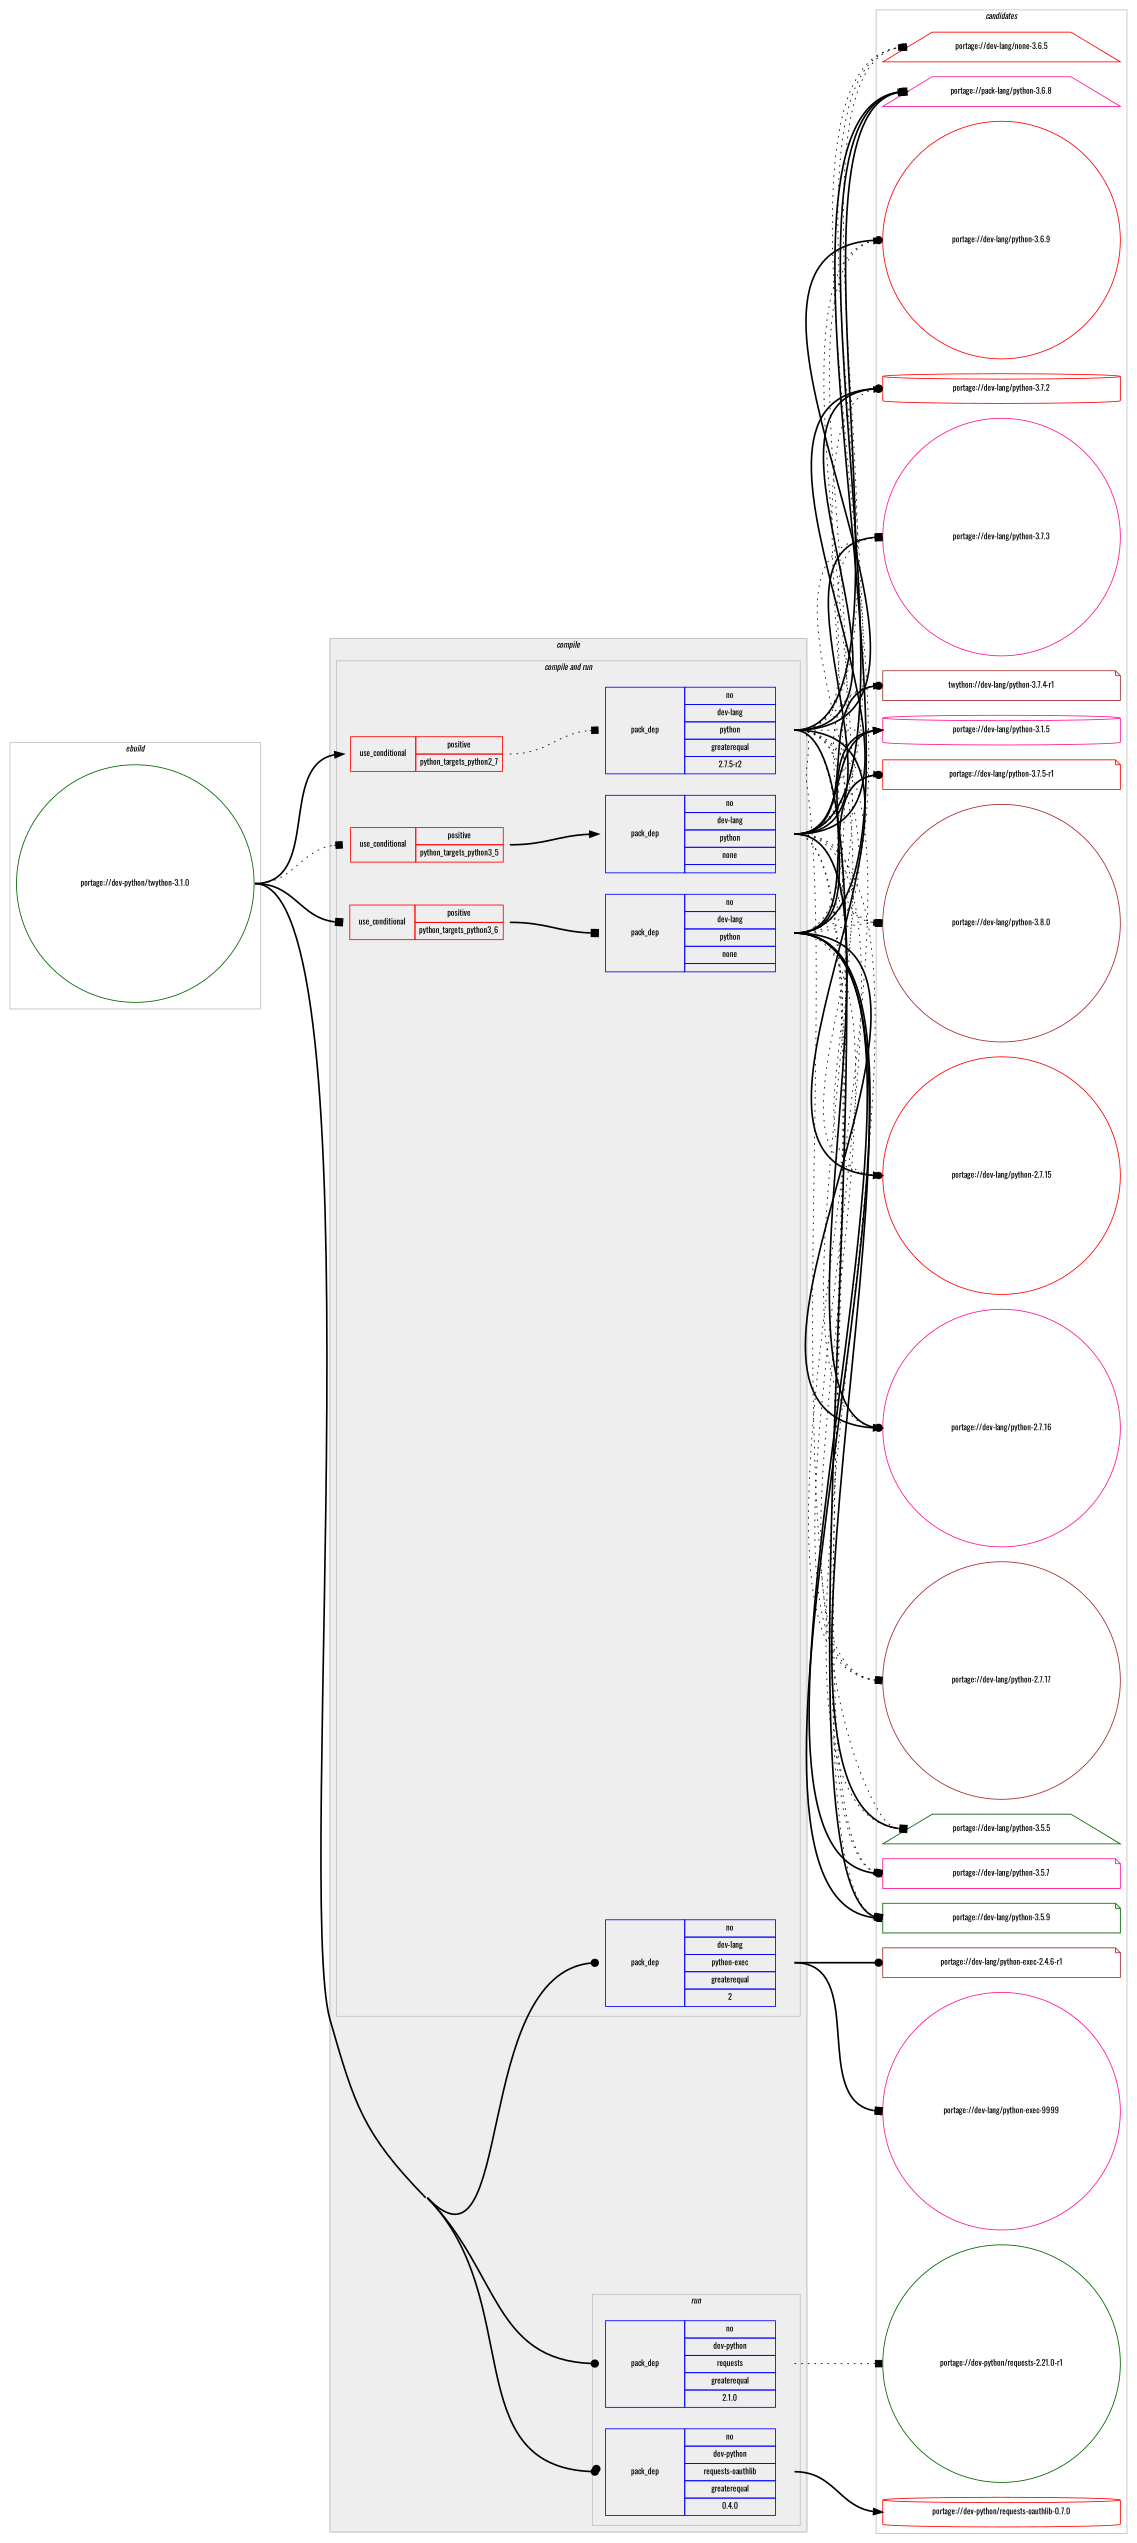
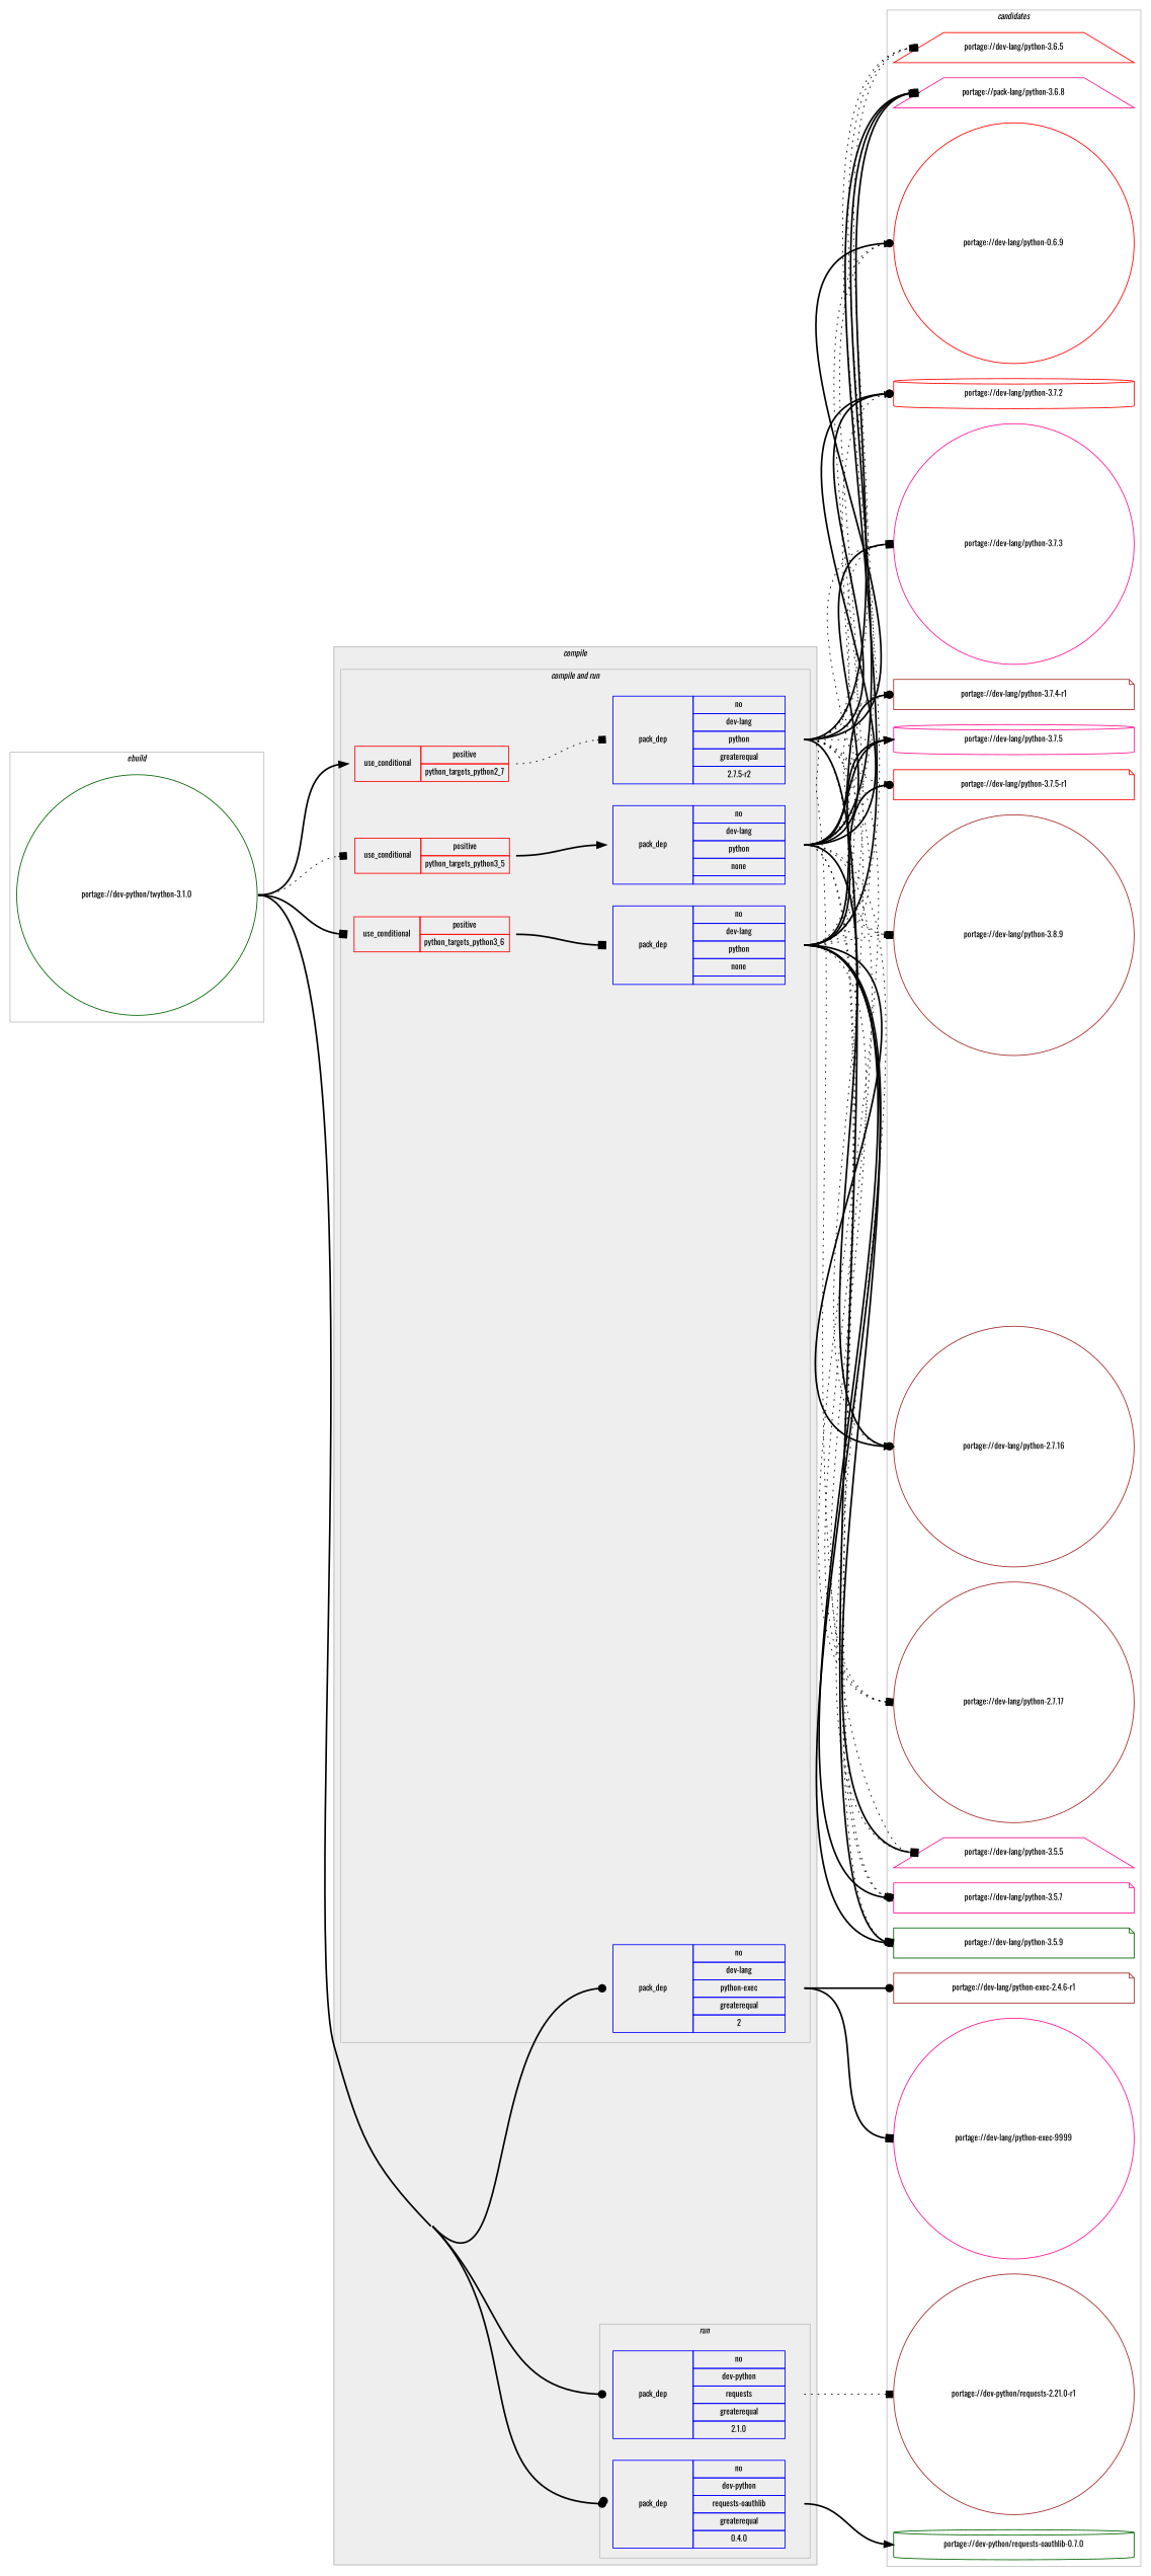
  digraph {
    compound=true
    concentrate=true
    fontname=Oswald
    fontsize=10
    newrank=true
    rankdir=LR
    ranksep=1.5
    node [color=red fontname=Oswald fontsize=10 shape=circle]
    edge [arrowhead=normal fontname=Oswald headport=w style=dotted tailport=e weight=100]
    n1 [color=darkgreen label="portage://dev-python/twython-3.1.0" width=4]
    n2 [color=blue label=<<TABLE BORDER="0" CELLBORDER="1" CELLSPACING="0" CELLPADDING="4" WIDTH="220"><TR><TD ROWSPAN="6" CELLPADDING="30">pack_dep</TD></TR><TR><TD WIDTH="110">no</TD></TR><TR><TD>dev-lang</TD></TR><TR><TD>python</TD></TR><TR><TD>greaterequal</TD></TR><TR><TD>2.7.5-r2</TD></TR></TABLE>> shape=none]
    n3 [label=<<TABLE BORDER="0" CELLBORDER="1" CELLSPACING="0" CELLPADDING="4"><TR><TD ROWSPAN="3" CELLPADDING="10">use_conditional</TD></TR><TR><TD>positive</TD></TR><TR><TD>python_targets_python2_7</TD></TR></TABLE>> shape=none]
    n4 [color=blue label=<<TABLE BORDER="0" CELLBORDER="1" CELLSPACING="0" CELLPADDING="4" WIDTH="220"><TR><TD ROWSPAN="6" CELLPADDING="30">pack_dep</TD></TR><TR><TD WIDTH="110">no</TD></TR><TR><TD>dev-lang</TD></TR><TR><TD>python</TD></TR><TR><TD>none</TD></TR><TR><TD></TD></TR></TABLE>> shape=none]
    n5 [label=<<TABLE BORDER="0" CELLBORDER="1" CELLSPACING="0" CELLPADDING="4"><TR><TD ROWSPAN="3" CELLPADDING="10">use_conditional</TD></TR><TR><TD>positive</TD></TR><TR><TD>python_targets_python3_5</TD></TR></TABLE>> shape=none]
    n6 [color=blue label=<<TABLE BORDER="0" CELLBORDER="1" CELLSPACING="0" CELLPADDING="4" WIDTH="220"><TR><TD ROWSPAN="6" CELLPADDING="30">pack_dep</TD></TR><TR><TD WIDTH="110">no</TD></TR><TR><TD>dev-lang</TD></TR><TR><TD>python</TD></TR><TR><TD>none</TD></TR><TR><TD></TD></TR></TABLE>> shape=none]
    n7 [label=<<TABLE BORDER="0" CELLBORDER="1" CELLSPACING="0" CELLPADDING="4"><TR><TD ROWSPAN="3" CELLPADDING="10">use_conditional</TD></TR><TR><TD>positive</TD></TR><TR><TD>python_targets_python3_6</TD></TR></TABLE>> shape=none]
    n8 [color=blue label=<<TABLE BORDER="0" CELLBORDER="1" CELLSPACING="0" CELLPADDING="4" WIDTH="220"><TR><TD ROWSPAN="6" CELLPADDING="30">pack_dep</TD></TR><TR><TD WIDTH="110">no</TD></TR><TR><TD>dev-lang</TD></TR><TR><TD>python-exec</TD></TR><TR><TD>greaterequal</TD></TR><TR><TD>2</TD></TR></TABLE>> shape=none]
    n9 [color=blue label=<<TABLE BORDER="0" CELLBORDER="1" CELLSPACING="0" CELLPADDING="4" WIDTH="220"><TR><TD ROWSPAN="6" CELLPADDING="30">pack_dep</TD></TR><TR><TD WIDTH="110">no</TD></TR><TR><TD>dev-python</TD></TR><TR><TD>requests</TD></TR><TR><TD>greaterequal</TD></TR><TR><TD>2.1.0</TD></TR></TABLE>> shape=none]
    n10 [color=blue label=<<TABLE BORDER="0" CELLBORDER="1" CELLSPACING="0" CELLPADDING="4" WIDTH="220"><TR><TD ROWSPAN="6" CELLPADDING="30">pack_dep</TD></TR><TR><TD WIDTH="110">no</TD></TR><TR><TD>dev-python</TD></TR><TR><TD>requests-oauthlib</TD></TR><TR><TD>greaterequal</TD></TR><TR><TD>0.4.0</TD></TR></TABLE>> shape=none]
-   n11 [label="portage://dev-lang/python-2.7.15" width=4]
-   n12 [color=deeppink label="portage://dev-lang/python-2.7.16" width=4]
+   n12 [color=brown label="portage://dev-lang/python-2.7.16" width=4]
    n13 [color=brown label="portage://dev-lang/python-2.7.17" width=4]
-   n14 [color=darkgreen label="portage://dev-lang/python-3.5.5" shape=trapezium width=4]
+   n14 [color=deeppink label="portage://dev-lang/python-3.5.5" shape=trapezium width=4]
    n15 [color=deeppink label="portage://dev-lang/python-3.5.7" shape=note width=4]
    n16 [color=darkgreen label="portage://dev-lang/python-3.5.9" shape=note width=4]
-   n17 [label="portage://dev-lang/none-3.6.5" shape=trapezium width=4]
+   n17 [label="portage://dev-lang/python-3.6.5" shape=trapezium width=4]
    n18 [color=deeppink label="portage://pack-lang/python-3.6.8" shape=trapezium width=4]
-   n19 [label="portage://dev-lang/python-3.6.9" width=4]
+   n19 [label="portage://dev-lang/python-0.6.9" width=4]
    n20 [label="portage://dev-lang/python-3.7.2" shape=cylinder width=4]
    n21 [color=deeppink label="portage://dev-lang/python-3.7.3" width=4]
-   n22 [color=brown label="twython://dev-lang/python-3.7.4-r1" shape=note width=4]
-   n23 [color=deeppink label="portage://dev-lang/python-3.1.5" shape=cylinder width=4]
+   n22 [color=brown label="portage://dev-lang/python-3.7.4-r1" shape=note width=4]
+   n23 [color=deeppink label="portage://dev-lang/python-3.7.5" shape=cylinder width=4]
    n24 [label="portage://dev-lang/python-3.7.5-r1" shape=note width=4]
-   n25 [color=brown label="portage://dev-lang/python-3.8.0" width=4]
+   n25 [color=brown label="portage://dev-lang/python-3.8.9" width=4]
    n26 [color=brown label="portage://dev-lang/python-exec-2.4.6-r1" shape=note width=4]
    n27 [color=deeppink label="portage://dev-lang/python-exec-9999" width=4]
-   n28 [color=darkgreen label="portage://dev-python/requests-2.21.0-r1" width=4]
-   n29 [label="portage://dev-python/requests-oauthlib-0.7.0" shape=cylinder width=4]
+   n28 [color=brown label="portage://dev-python/requests-2.21.0-r1" width=4]
+   n29 [color=darkgreen label="portage://dev-python/requests-oauthlib-0.7.0" shape=cylinder width=4]
    subgraph cluster_1 {
      color=gray
      label=<<i>ebuild</i>>
      rank=same
      n1
    }
    subgraph cluster_2 {
      color=gray
      label=<<i>dependencies</i>>
      subgraph cluster_3 {
        color=gray
        fillcolor="#eeeeee"
        label=<<i>compile</i>>
        style=filled
      }
      subgraph cluster_4 {
        color=gray
        fillcolor="#eeeeee"
        label=<<i>compile and run</i>>
        style=filled
        subgraph sub_5 {
          color=gray
          fillcolor="#eeeeee"
          label=<<i>compile and run</i>>
          style=filled
          n3
          subgraph sub_6 {
            color=gray
            fillcolor="#eeeeee"
            label=<<i>compile and run</i>>
            style=filled
            n2
          }
        }
        subgraph sub_7 {
          color=gray
          fillcolor="#eeeeee"
          label=<<i>compile and run</i>>
          style=filled
          n5
          subgraph sub_8 {
            color=gray
            fillcolor="#eeeeee"
            label=<<i>compile and run</i>>
            style=filled
            n4
          }
        }
        subgraph sub_9 {
          color=gray
          fillcolor="#eeeeee"
          label=<<i>compile and run</i>>
          style=filled
          n7
          subgraph sub_10 {
            color=gray
            fillcolor="#eeeeee"
            label=<<i>compile and run</i>>
            style=filled
            n6
          }
        }
        subgraph sub_11 {
          color=gray
          fillcolor="#eeeeee"
          label=<<i>compile and run</i>>
          style=filled
          n8
        }
      }
      subgraph cluster_12 {
        color=gray
        fillcolor="#eeeeee"
        label=<<i>run</i>>
        style=filled
        subgraph sub_13 {
          color=gray
          fillcolor="#eeeeee"
          label=<<i>run</i>>
          style=filled
          n9
        }
        subgraph sub_14 {
          color=gray
          fillcolor="#eeeeee"
          label=<<i>run</i>>
          style=filled
          n10
        }
      }
    }
    subgraph cluster_15 {
      color=gray
      label=<<i>candidates</i>>
      rank=same
      subgraph sub_16 {
        color=black
        label=<<i>candidates</i>>
        nodesep=1
        rank=same
-       n11
        n12
        n13
        n14
        n15
        n16
        n17
        n18
        n19
        n20
        n21
        n22
        n23
        n24
        n25
      }
      subgraph sub_17 {
        color=black
        label=<<i>candidates</i>>
        nodesep=1
        rank=same
-       n11
        n12
        n13
        n14
        n15
        n16
        n17
        n18
        n19
        n20
        n21
        n22
        n23
        n24
        n25
      }
      subgraph sub_18 {
        color=black
        label=<<i>candidates</i>>
        nodesep=1
        rank=same
-       n11
        n12
        n13
        n14
        n15
        n16
        n17
        n18
        n19
        n20
        n21
        n22
        n23
        n24
        n25
      }
      subgraph sub_19 {
        color=black
        label=<<i>candidates</i>>
        nodesep=1
        rank=same
        n26
        n27
      }
      subgraph sub_20 {
        color=black
        label=<<i>candidates</i>>
        nodesep=1
        rank=same
        n28
      }
      subgraph sub_21 {
        color=black
        label=<<i>candidates</i>>
        nodesep=1
        rank=same
        n29
      }
    }
    n1 -> n3 [style=bold weight=20]
    n1 -> n5 [arrowhead=box weight=20]
    n1 -> n7 [arrowhead=box style=bold weight=20]
    n1 -> n8 [arrowhead=dot style=bold weight=20]
    n1 -> n9 [arrowhead=dot style=bold weight=20]
    n1 -> n10 [arrowhead=dot style=bold weight=20]
-   n2 -> n11 [style=bold]
    n2 -> n12
    n2 -> n13 [arrowhead=dot]
    n2 -> n14 [arrowhead=dot]
    n2 -> n15
    n2 -> n16 [arrowhead=box style=bold]
    n2 -> n17 [arrowhead=dot]
    n2 -> n18 [style=bold]
    n2 -> n19 [arrowhead=dot style=bold]
    n2 -> n20 [arrowhead=dot style=bold]
    n2 -> n21 [arrowhead=dot]
    n2 -> n22
    n2 -> n23
    n2 -> n24
    n2 -> n25
    n3 -> n2 [arrowhead=box weight=20]
-   n4 -> n11 [arrowhead=dot]
    n4 -> n12 [arrowhead=dot style=bold]
    n4 -> n13 [arrowhead=box]
    n4 -> n14 [arrowhead=dot]
    n4 -> n15 [arrowhead=box]
    n4 -> n16
    n4 -> n17 [arrowhead=box]
    n4 -> n18 [arrowhead=box style=bold]
    n4 -> n19
    n4 -> n20 [arrowhead=dot style=bold]
    n4 -> n21 [arrowhead=box style=bold]
    n4 -> n22 [arrowhead=dot style=bold]
    n4 -> n23 [style=bold]
    n4 -> n24 [arrowhead=dot]
    n4 -> n25 [arrowhead=box]
    n5 -> n4 [style=bold weight=20]
-   n6 -> n11
    n6 -> n12 [style=bold]
    n6 -> n13 [arrowhead=box]
    n6 -> n14 [arrowhead=box style=bold]
    n6 -> n15 [arrowhead=dot style=bold]
    n6 -> n16 [arrowhead=dot style=bold]
    n6 -> n17
    n6 -> n18 [arrowhead=dot style=bold]
    n6 -> n19
    n6 -> n20
    n6 -> n21 [arrowhead=dot]
    n6 -> n22
    n6 -> n23 [style=bold]
    n6 -> n24 [arrowhead=dot style=bold]
    n6 -> n25 [arrowhead=box]
    n7 -> n6 [arrowhead=box style=bold weight=20]
    n8 -> n26 [arrowhead=dot style=bold]
    n8 -> n27 [arrowhead=box style=bold]
    n9 -> n28 [arrowhead=box]
    n10 -> n29 [style=bold]
  }
